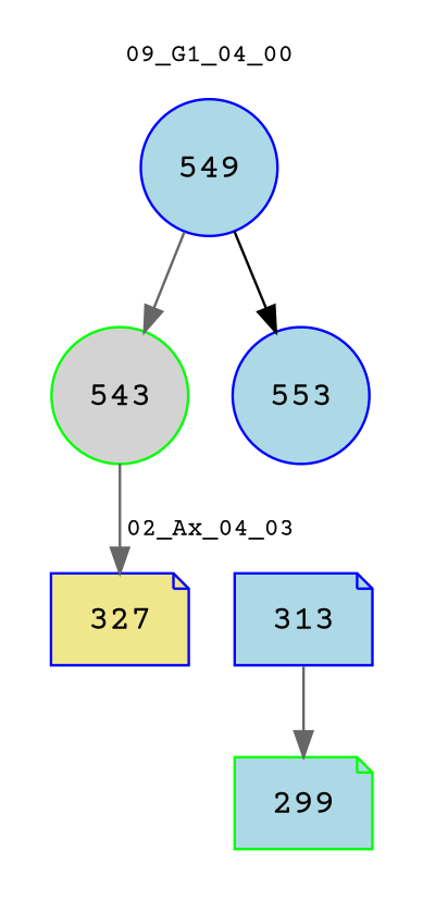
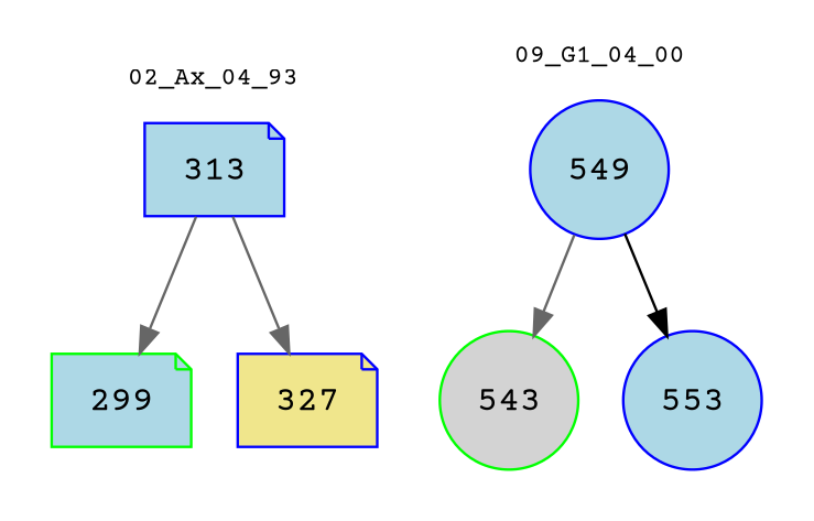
  digraph {
    fontname="Courier Prime"
    node [color=blue fillcolor=lightblue fontname="Courier Prime" shape=note style=filled]
    edge [color=gray40 fontname="Courier Prime"]
    n1 [label=313]
    n2 [color=green label=299]
    n3 [fillcolor=khaki label=327]
    n4 [label=549 shape=circle]
    n5 [color=green fillcolor=lightgrey label=543 shape=circle]
    n6 [label=553 shape=circle]
    subgraph cluster_1 {
      color=white
      fontsize=10
-     label="02_Ax_04_03"
+     label="02_Ax_04_93"
      n1
      n2
      n3
    }
    subgraph cluster_2 {
      color=white
      fontsize=10
      label="09_G1_04_00"
      n4
      n5
      n6
    }
    n1 -> n2
-   n5 -> n3
+   n1 -> n3
    n4 -> n5
    n4 -> n6 [color=black]
  }
